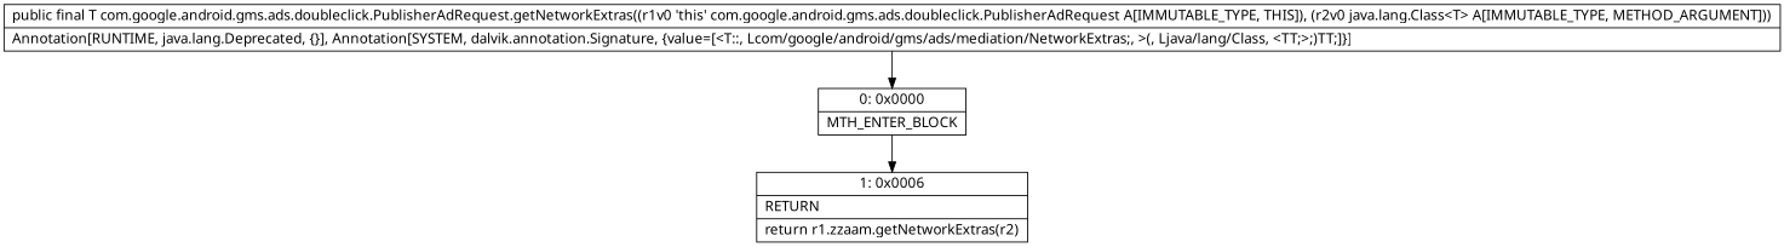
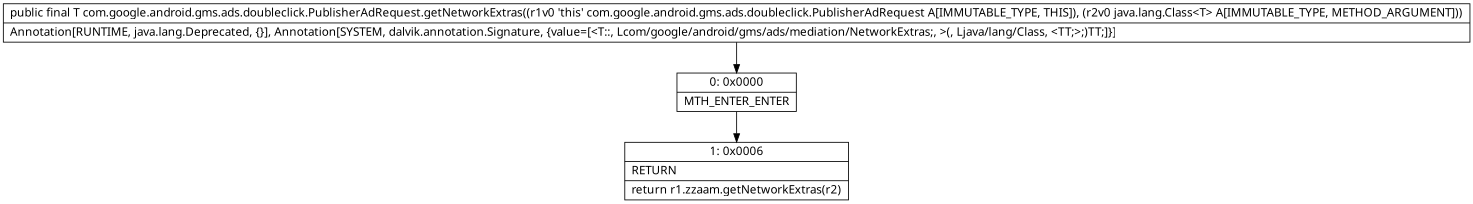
  digraph {
    fontname="Noto Sans"
    node [shape=record fontname="Noto Sans"]
    edge [fontname="Noto Sans"]
-   n1 [label="{0\:\ 0x0000|MTH_ENTER_BLOCK\l}"]
+   n1 [label="{0\:\ 0x0000|MTH_ENTER_ENTER\l}"]
    n2 [label="{1\:\ 0x0006|RETURN\l|return r1.zzaam.getNetworkExtras(r2)\l}"]
    n3 [label="{public final T com.google.android.gms.ads.doubleclick.PublisherAdRequest.getNetworkExtras((r1v0 'this' com.google.android.gms.ads.doubleclick.PublisherAdRequest A[IMMUTABLE_TYPE, THIS]), (r2v0 java.lang.Class\<T\> A[IMMUTABLE_TYPE, METHOD_ARGUMENT]))  | Annotation[RUNTIME, java.lang.Deprecated, \{\}], Annotation[SYSTEM, dalvik.annotation.Signature, \{value=[\<T::, Lcom\/google\/android\/gms\/ads\/mediation\/NetworkExtras;, \>(, Ljava\/lang\/Class, \<TT;\>;)TT;]\}]\l}"]
    n1 -> n2
    n3 -> n1
  }
